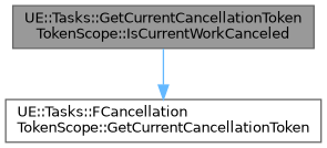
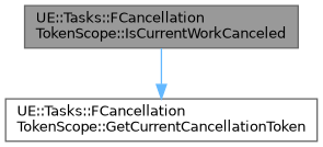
  digraph {
    rankdir=TB
    node [fontname=Helvetica fontsize=10 shape=box style=filled]
-   n1 [color=gray40 fillcolor=grey60 fontcolor=black height=0.2 label="UE::Tasks::GetCurrentCancellationToken\lTokenScope::IsCurrentWorkCanceled" width=0.4]
+   n1 [color=gray40 fillcolor=grey60 fontcolor=black height=0.2 label="UE::Tasks::FCancellation\lTokenScope::IsCurrentWorkCanceled" width=0.4]
    n2 [color=grey40 fillcolor=white height=0.2 label="UE::Tasks::FCancellation\lTokenScope::GetCurrentCancellationToken" width=0.4]
    n1 -> n2 [color=steelblue1 fontname=Helvetica fontsize=10 labelfontname=Helvetica labelfontsize=10 style=solid]
  }
